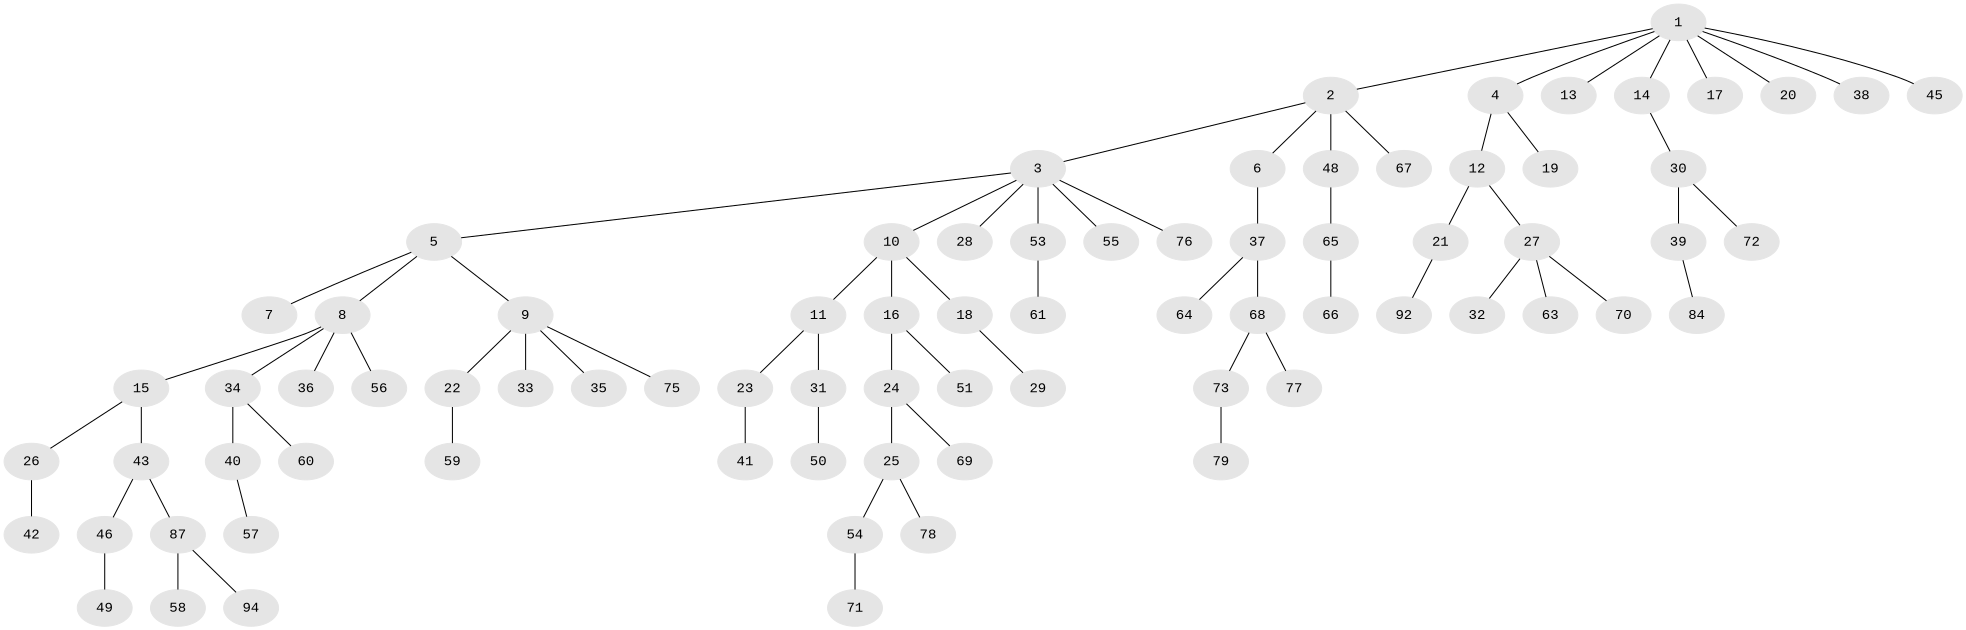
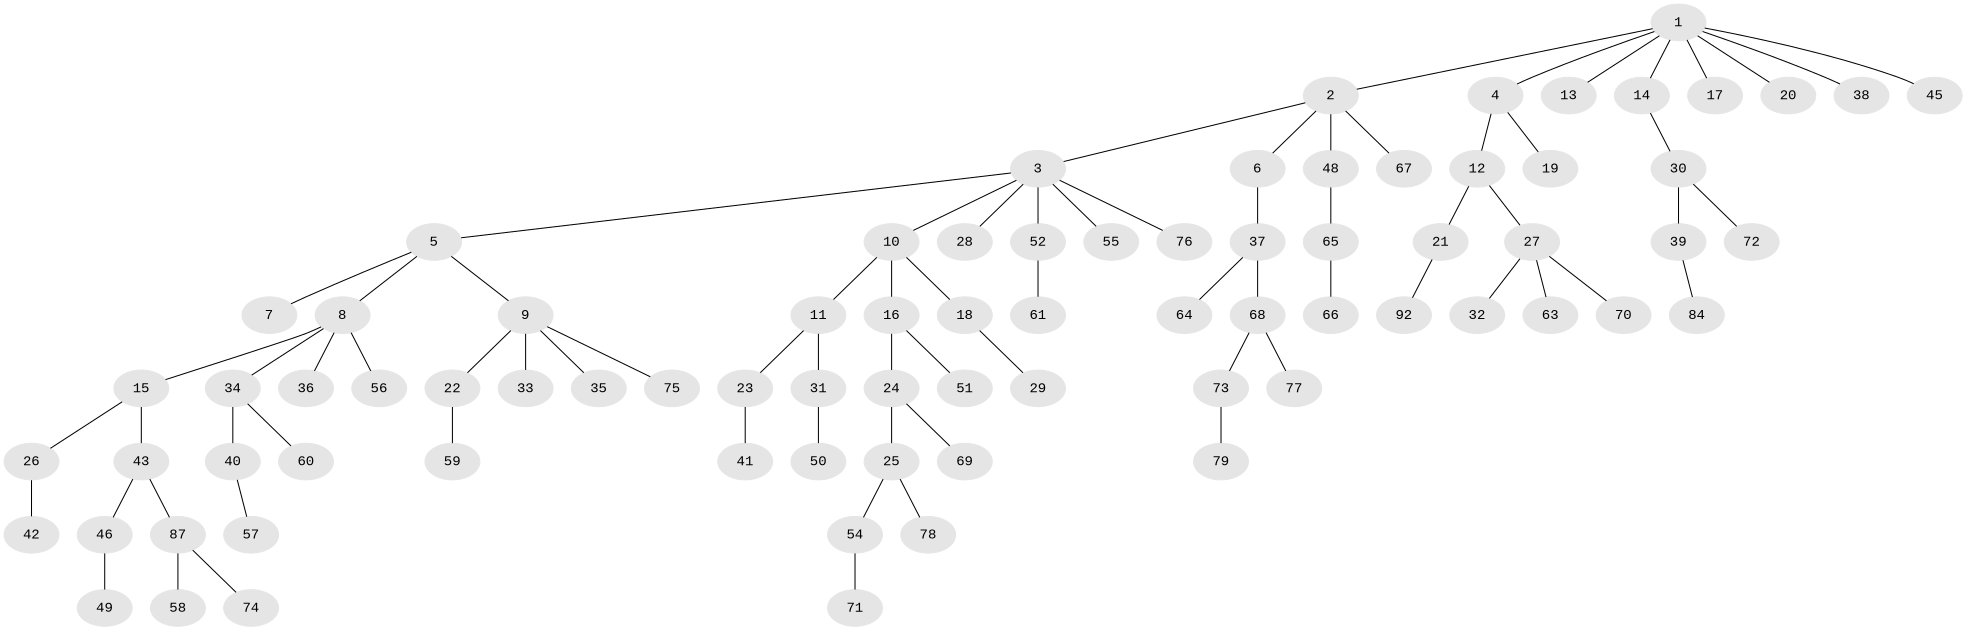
  graph {
    fontname="Liberation Mono"
    node [color=gray90 fontname="Liberation Mono" style=filled]
    edge [fontname="Liberation Mono"]
    1
    2
    4
    13
    14
    17
    20
    38
    45
    3
    6
    48
    67
    12
    19
    30
    5
    10
    28
-   53
+   53 [label=52]
    55
    76
    37
    65
    7
    8
    9
    11
    16
    18
    61
    21
    27
    15
    34
    36
    56
    22
    33
    35
    75
    64
    68
    26
    43
    40
    60
    59
    23
    31
    24
    51
    29
    41
    50
    n56 [label=92]
    32
    63
    70
    39
    72
    42
    46
    n64 [label=87]
    25
    69
    54
    78
    71
    n70 [label=84]
    57
    73
    77
    49
    58
-   74 [label=94]
+   74
    66
    79
    1 -- 2
    1 -- 4
    1 -- 13
    1 -- 14
    1 -- 17
    1 -- 20
    1 -- 38
    1 -- 45
    2 -- 3
    2 -- 6
    2 -- 48
    2 -- 67
    4 -- 12
    4 -- 19
    14 -- 30
    3 -- 5
    3 -- 10
    3 -- 28
    3 -- 53
    3 -- 55
    3 -- 76
    6 -- 37
    48 -- 65
    12 -- 21
    12 -- 27
    30 -- 39
    30 -- 72
    5 -- 7
    5 -- 8
    5 -- 9
    10 -- 11
    10 -- 16
    10 -- 18
    53 -- 61
    37 -- 64
    37 -- 68
    65 -- 66
    8 -- 15
    8 -- 34
    8 -- 36
    8 -- 56
    9 -- 22
    9 -- 33
    9 -- 35
    9 -- 75
    11 -- 23
    11 -- 31
    16 -- 24
    16 -- 51
    18 -- 29
    21 -- n56
    27 -- 32
    27 -- 63
    27 -- 70
    15 -- 26
    15 -- 43
    34 -- 40
    34 -- 60
    22 -- 59
    68 -- 73
    68 -- 77
    26 -- 42
    43 -- 46
    43 -- n64
    40 -- 57
    23 -- 41
    31 -- 50
    24 -- 25
    24 -- 69
    39 -- n70
    46 -- 49
    n64 -- 58
    n64 -- 74
    25 -- 54
    25 -- 78
    54 -- 71
    73 -- 79
  }
